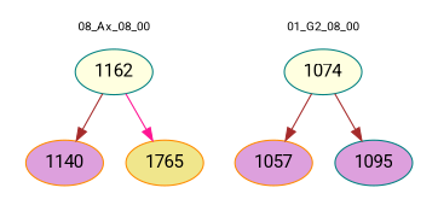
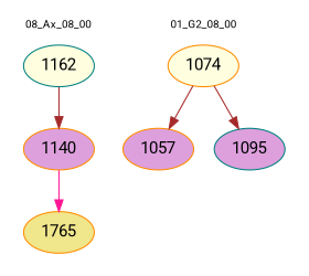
  digraph {
    fontname=Roboto
    node [color=darkorange fillcolor=plum fontname=Roboto style=filled]
    edge [color=brown fontname=Roboto]
    n1 [color=teal fillcolor=lightyellow label=1162]
    n2 [label=1140]
    n3 [fillcolor=khaki label=1765]
-   n4 [color=teal fillcolor=lightyellow label=1074]
+   n4 [fillcolor=lightyellow label=1074]
    n5 [label=1057]
    n6 [color=teal label=1095]
    subgraph cluster_1 {
      color=white
      fontsize=10
      label="08_Ax_08_00"
      n1
      n2
      n3
    }
    subgraph cluster_2 {
      color=white
      fontsize=10
      label="01_G2_08_00"
      n4
      n5
      n6
    }
    n1 -> n2
-   n1 -> n3 [color=deeppink]
+   n2 -> n3 [color=deeppink]
    n4 -> n5
    n4 -> n6
  }
